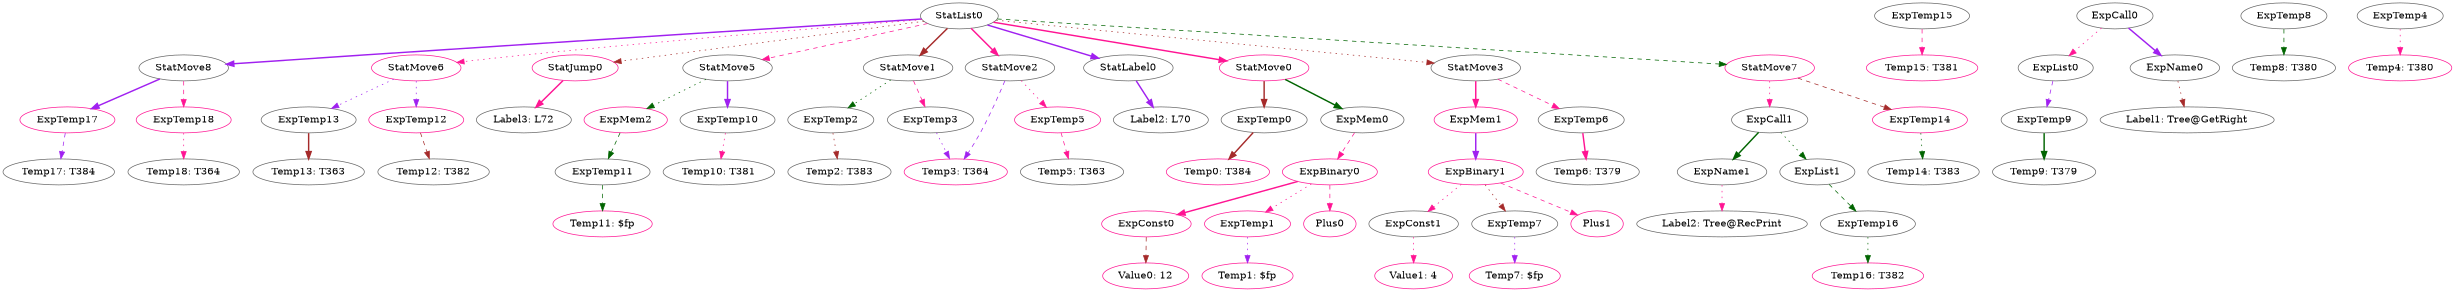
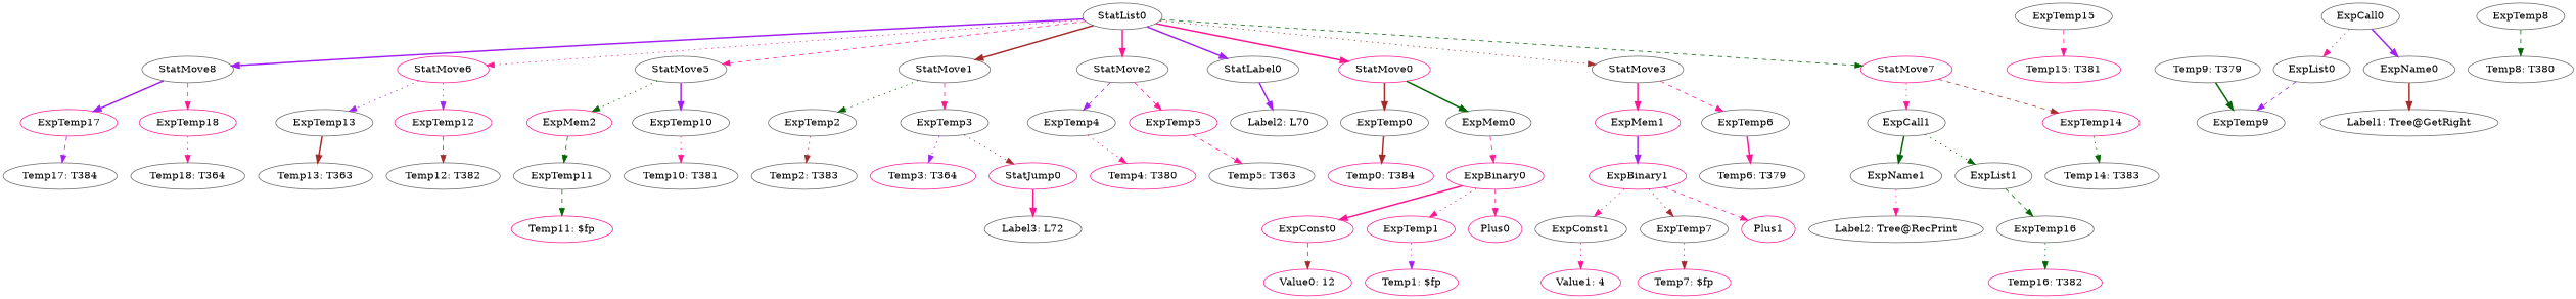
  digraph {
    ordering=out
    node [color=gray40]
    edge [color=deeppink style=dotted]
    ExpTemp17 [color=deeppink]
    StatMove8
    ExpTemp18 [color=deeppink]
    "Temp17: T384"
    "Temp18: T364"
    ExpCall1
    ExpName1
    ExpList1
    "Label2: Tree@RecPrint"
    ExpTemp16
    "Temp16: T382" [color=deeppink]
    "Temp15: T381" [color=deeppink]
    ExpTemp15
    ExpTemp13
    "Temp13: T363"
    StatMove6 [color=deeppink]
    ExpTemp12 [color=deeppink]
    "Temp12: T382"
    ExpList0
    ExpTemp9
    "Temp9: T379"
    StatJump0 [color=deeppink]
    "Label3: L72"
    ExpMem2 [color=deeppink]
    ExpTemp11
    "Temp11: $fp" [color=deeppink]
    ExpCall0
    ExpName0
    "Label1: Tree@GetRight"
    StatMove5
    ExpTemp10
    "Temp10: T381"
    "Value1: 4" [color=deeppink]
    ExpConst1
    ExpBinary1 [color=deeppink]
    ExpTemp7
    Plus1 [color=deeppink]
    "Temp7: $fp" [color=deeppink]
    StatMove1
    ExpTemp2
    ExpTemp3
    "Temp2: T383"
    "Temp3: T364" [color=deeppink]
    ExpTemp8
    "Temp8: T380"
    StatMove2
    ExpTemp4
    ExpTemp5 [color=deeppink]
    "Temp4: T380" [color=deeppink]
    "Temp5: T363"
    ExpConst0 [color=deeppink]
    "Value0: 12" [color=deeppink]
    ExpMem1 [color=deeppink]
    n54 [label="Label2: L70"]
    StatLabel0
    StatList0
    StatMove0 [color=deeppink]
    StatMove3
    StatMove7 [color=deeppink]
    ExpTemp0
    ExpMem0
    ExpTemp6
    ExpTemp14 [color=deeppink]
    "Temp0: T384" [color=deeppink]
    ExpBinary0 [color=deeppink]
    "Temp6: T379"
    "Temp14: T383"
    ExpTemp1 [color=deeppink]
    Plus0 [color=deeppink]
    "Temp1: $fp" [color=deeppink]
    ExpTemp17 -> "Temp17: T384" [color=purple style=dashed]
    StatMove8 -> ExpTemp17 [color=purple style=bold]
    StatMove8 -> ExpTemp18 [style=dashed]
    ExpTemp18 -> "Temp18: T364"
    ExpCall1 -> ExpName1 [color=darkgreen style=bold]
    ExpCall1 -> ExpList1 [color=darkgreen]
    ExpName1 -> "Label2: Tree@RecPrint"
    ExpList1 -> ExpTemp16 [color=darkgreen style=dashed]
    ExpTemp16 -> "Temp16: T382" [color=darkgreen]
    ExpTemp15 -> "Temp15: T381" [style=dashed]
    ExpTemp13 -> "Temp13: T363" [color=brown style=bold]
    StatMove6 -> ExpTemp13 [color=purple]
    StatMove6 -> ExpTemp12 [color=purple]
    ExpTemp12 -> "Temp12: T382" [color=brown style=dashed]
    ExpList0 -> ExpTemp9 [color=purple style=dashed]
-   ExpTemp9 -> "Temp9: T379" [color=darkgreen style=bold]
+   "Temp9: T379" -> ExpTemp9 [color=darkgreen style=bold]
    StatJump0 -> "Label3: L72" [style=bold]
    ExpMem2 -> ExpTemp11 [color=darkgreen style=dashed]
    ExpTemp11 -> "Temp11: $fp" [color=darkgreen style=dashed]
    ExpCall0 -> ExpList0
    ExpCall0 -> ExpName0 [color=purple style=bold]
-   ExpName0 -> "Label1: Tree@GetRight" [color=brown]
+   ExpName0 -> "Label1: Tree@GetRight" [color=brown style=bold]
    StatMove5 -> ExpMem2 [color=darkgreen]
    StatMove5 -> ExpTemp10 [color=purple style=bold]
    ExpTemp10 -> "Temp10: T381"
    ExpConst1 -> "Value1: 4"
    ExpBinary1 -> ExpConst1
    ExpBinary1 -> ExpTemp7 [color=brown]
    ExpBinary1 -> Plus1 [style=dashed]
-   ExpTemp7 -> "Temp7: $fp" [color=purple]
+   ExpTemp7 -> "Temp7: $fp" [color=brown]
    StatMove1 -> ExpTemp2 [color=darkgreen]
    StatMove1 -> ExpTemp3 [style=dashed]
    ExpTemp2 -> "Temp2: T383" [color=brown]
    ExpTemp3 -> "Temp3: T364" [color=purple]
    ExpTemp8 -> "Temp8: T380" [color=darkgreen style=dashed]
-   StatMove2 -> "Temp3: T364" [color=purple style=dashed]
-   StatMove2 -> ExpTemp5
+   StatMove2 -> ExpTemp4 [color=purple style=dashed]
+   StatMove2 -> ExpTemp5 [style=dashed]
    ExpTemp4 -> "Temp4: T380"
    ExpTemp5 -> "Temp5: T363" [style=dashed]
    ExpConst0 -> "Value0: 12" [color=brown style=dashed]
    ExpMem1 -> ExpBinary1 [color=purple style=bold]
    StatLabel0 -> n54 [color=purple style=bold]
    StatList0 -> StatMove8 [color=purple style=bold]
    StatList0 -> StatMove6
-   StatList0 -> StatJump0 [color=brown]
+   ExpTemp3 -> StatJump0 [color=brown]
    StatList0 -> StatMove5 [style=dashed]
    StatList0 -> StatMove1 [color=brown style=bold]
    StatList0 -> StatMove2 [style=bold]
    StatList0 -> StatLabel0 [color=purple style=bold]
    StatList0 -> StatMove0 [style=bold]
    StatList0 -> StatMove3 [color=brown]
    StatList0 -> StatMove7 [color=darkgreen style=dashed]
    StatMove0 -> ExpTemp0 [color=brown style=bold]
    StatMove0 -> ExpMem0 [color=darkgreen style=bold]
    StatMove3 -> ExpMem1 [style=bold]
    StatMove3 -> ExpTemp6 [style=dashed]
    StatMove7 -> ExpCall1
    StatMove7 -> ExpTemp14 [color=brown style=dashed]
    ExpTemp0 -> "Temp0: T384" [color=brown style=bold]
    ExpMem0 -> ExpBinary0 [style=dashed]
    ExpTemp6 -> "Temp6: T379" [style=bold]
    ExpTemp14 -> "Temp14: T383" [color=darkgreen]
    ExpBinary0 -> ExpConst0 [style=bold]
    ExpBinary0 -> ExpTemp1
    ExpBinary0 -> Plus0 [style=dashed]
    ExpTemp1 -> "Temp1: $fp" [color=purple]
  }
